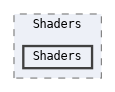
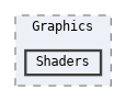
  digraph {
    compound=true
    rankdir=LR
    fontname="DejaVu Sans Mono"
    n1 [color=grey25 fillcolor="#edf0f7" fontname="DejaVu Sans Mono" fontsize=10 height=0.2 label=Shaders shape=box style="filled,bold" width=0.4]
    subgraph cluster_1 {
      bgcolor="#edf0f7"
      fontsize=10
-     label=Shaders
+     label=Graphics
      pencolor=grey50
      style="filled,dashed"
      n1
    }
  }
